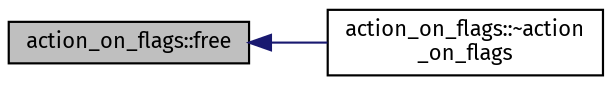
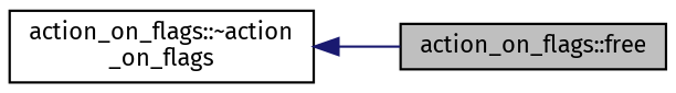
  digraph {
    rankdir=LR
    fontname="Fira Sans"
    node [color=black fontname="Fira Sans" fontsize=10 shape=record style=filled]
    n1 [fillcolor=grey75 fontcolor=black height=0.2 label="action_on_flags::free" width=0.4]
    n2 [fillcolor=white height=0.2 label="action_on_flags::~action\l_on_flags" width=0.4]
-   n1 -> n2 [color=midnightblue dir=back fontname="Fira Sans" fontsize=10 labelfontname=Helvetica labelfontsize=10 style=solid]
+   n2 -> n1 [color=midnightblue dir=back fontname="Fira Sans" fontsize=10 labelfontname=Helvetica labelfontsize=10 style=solid]
  }
